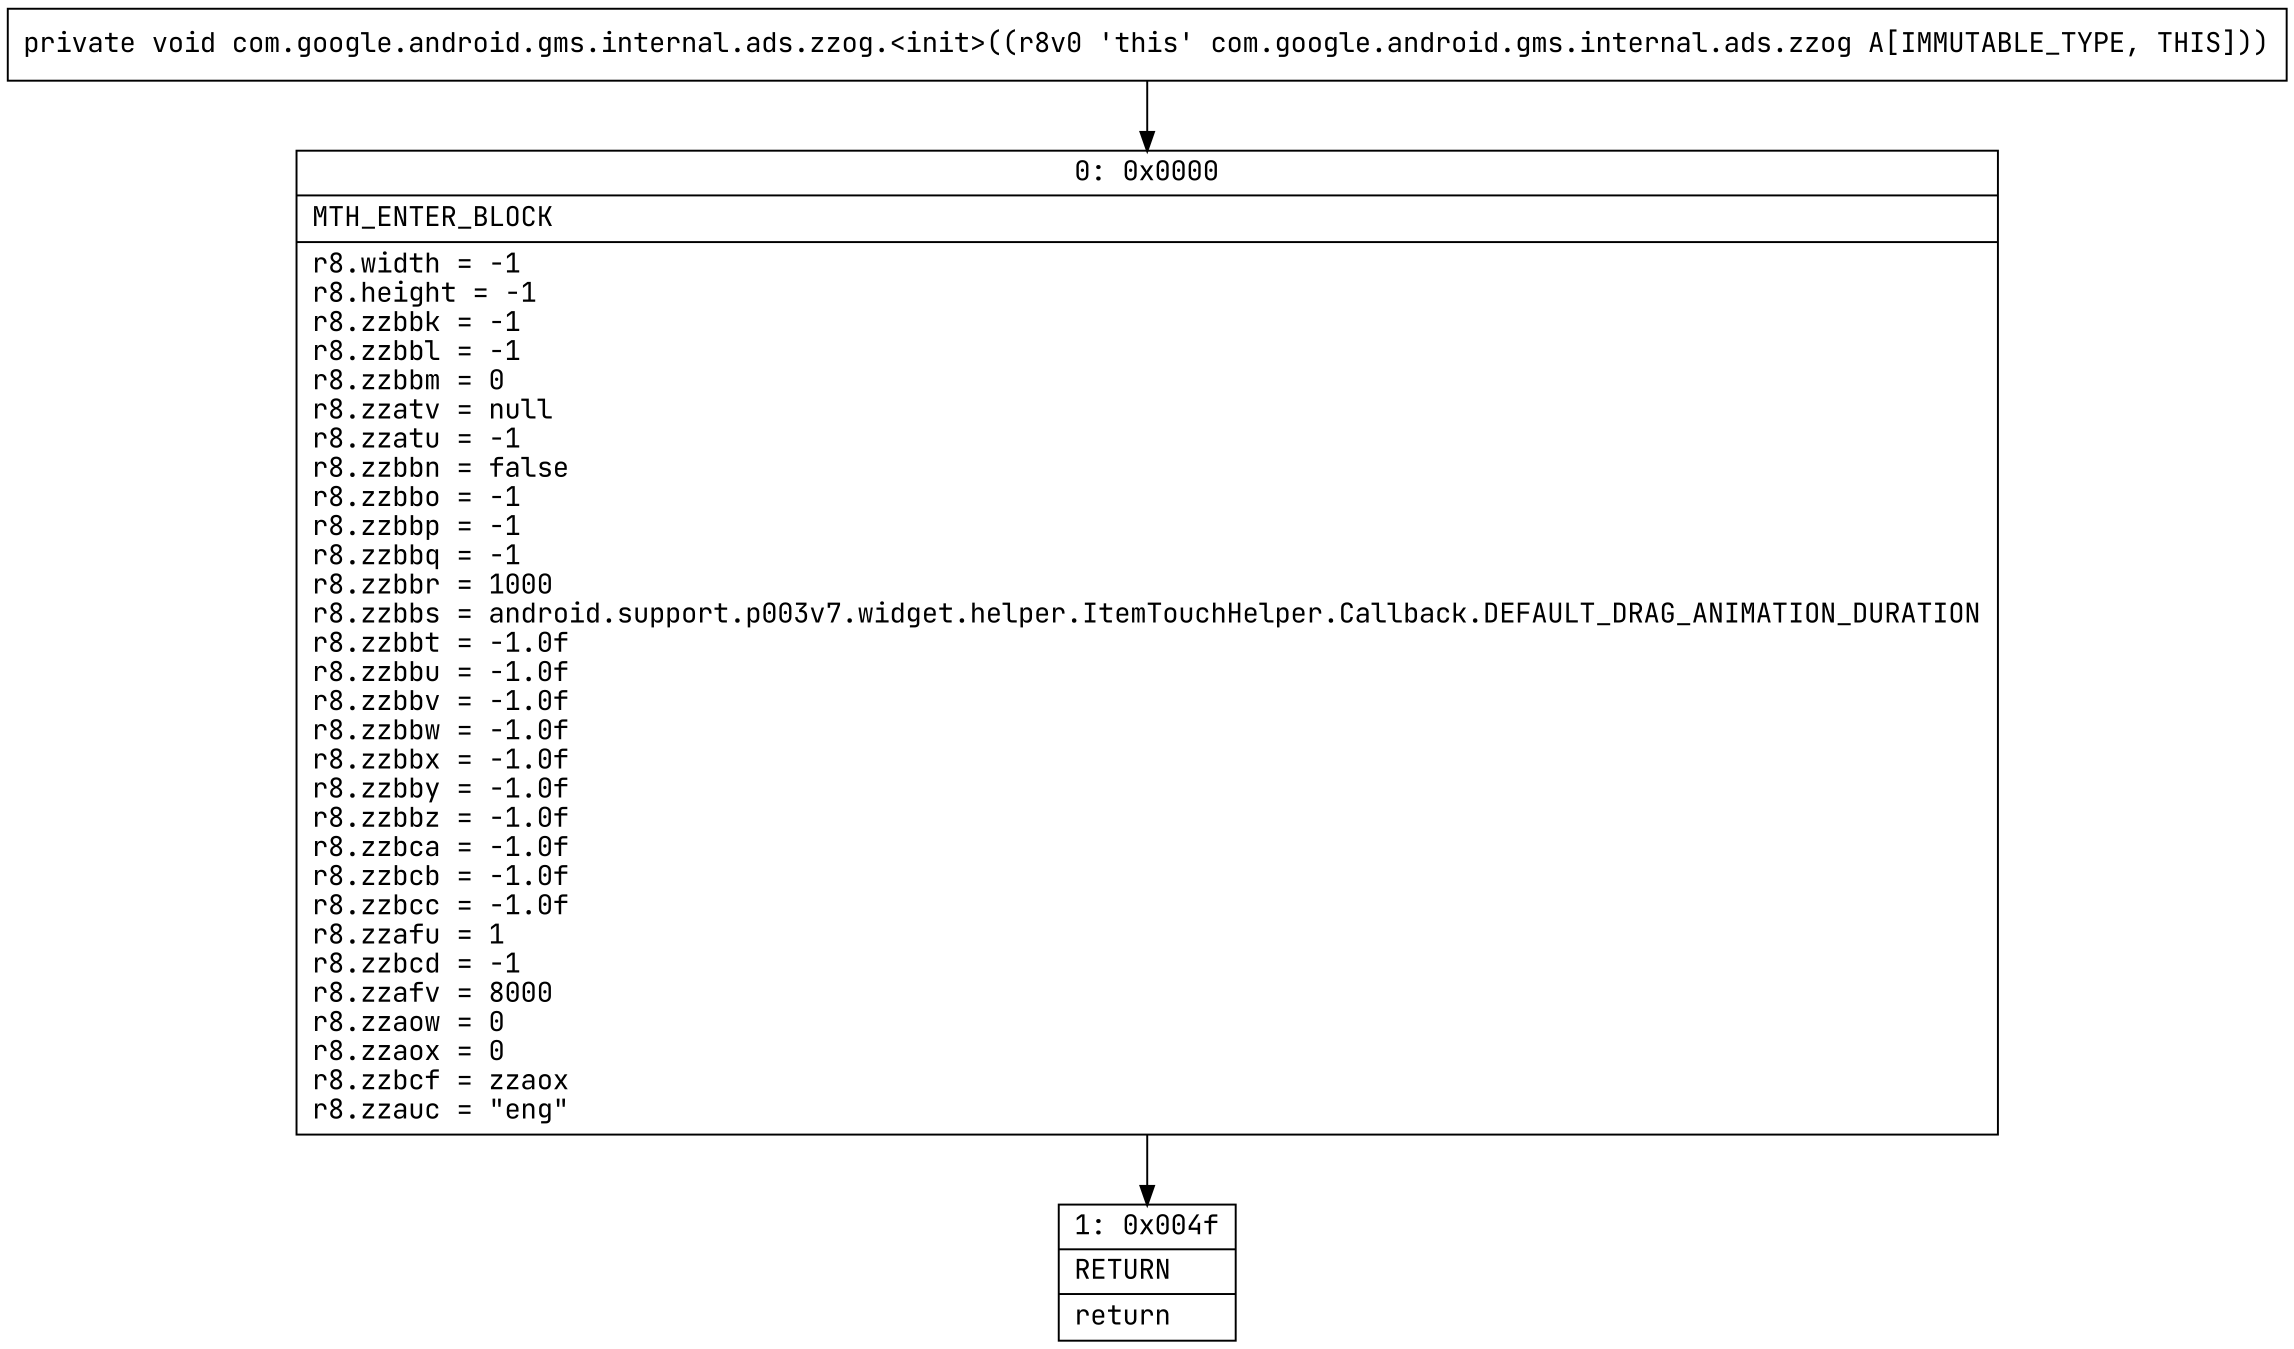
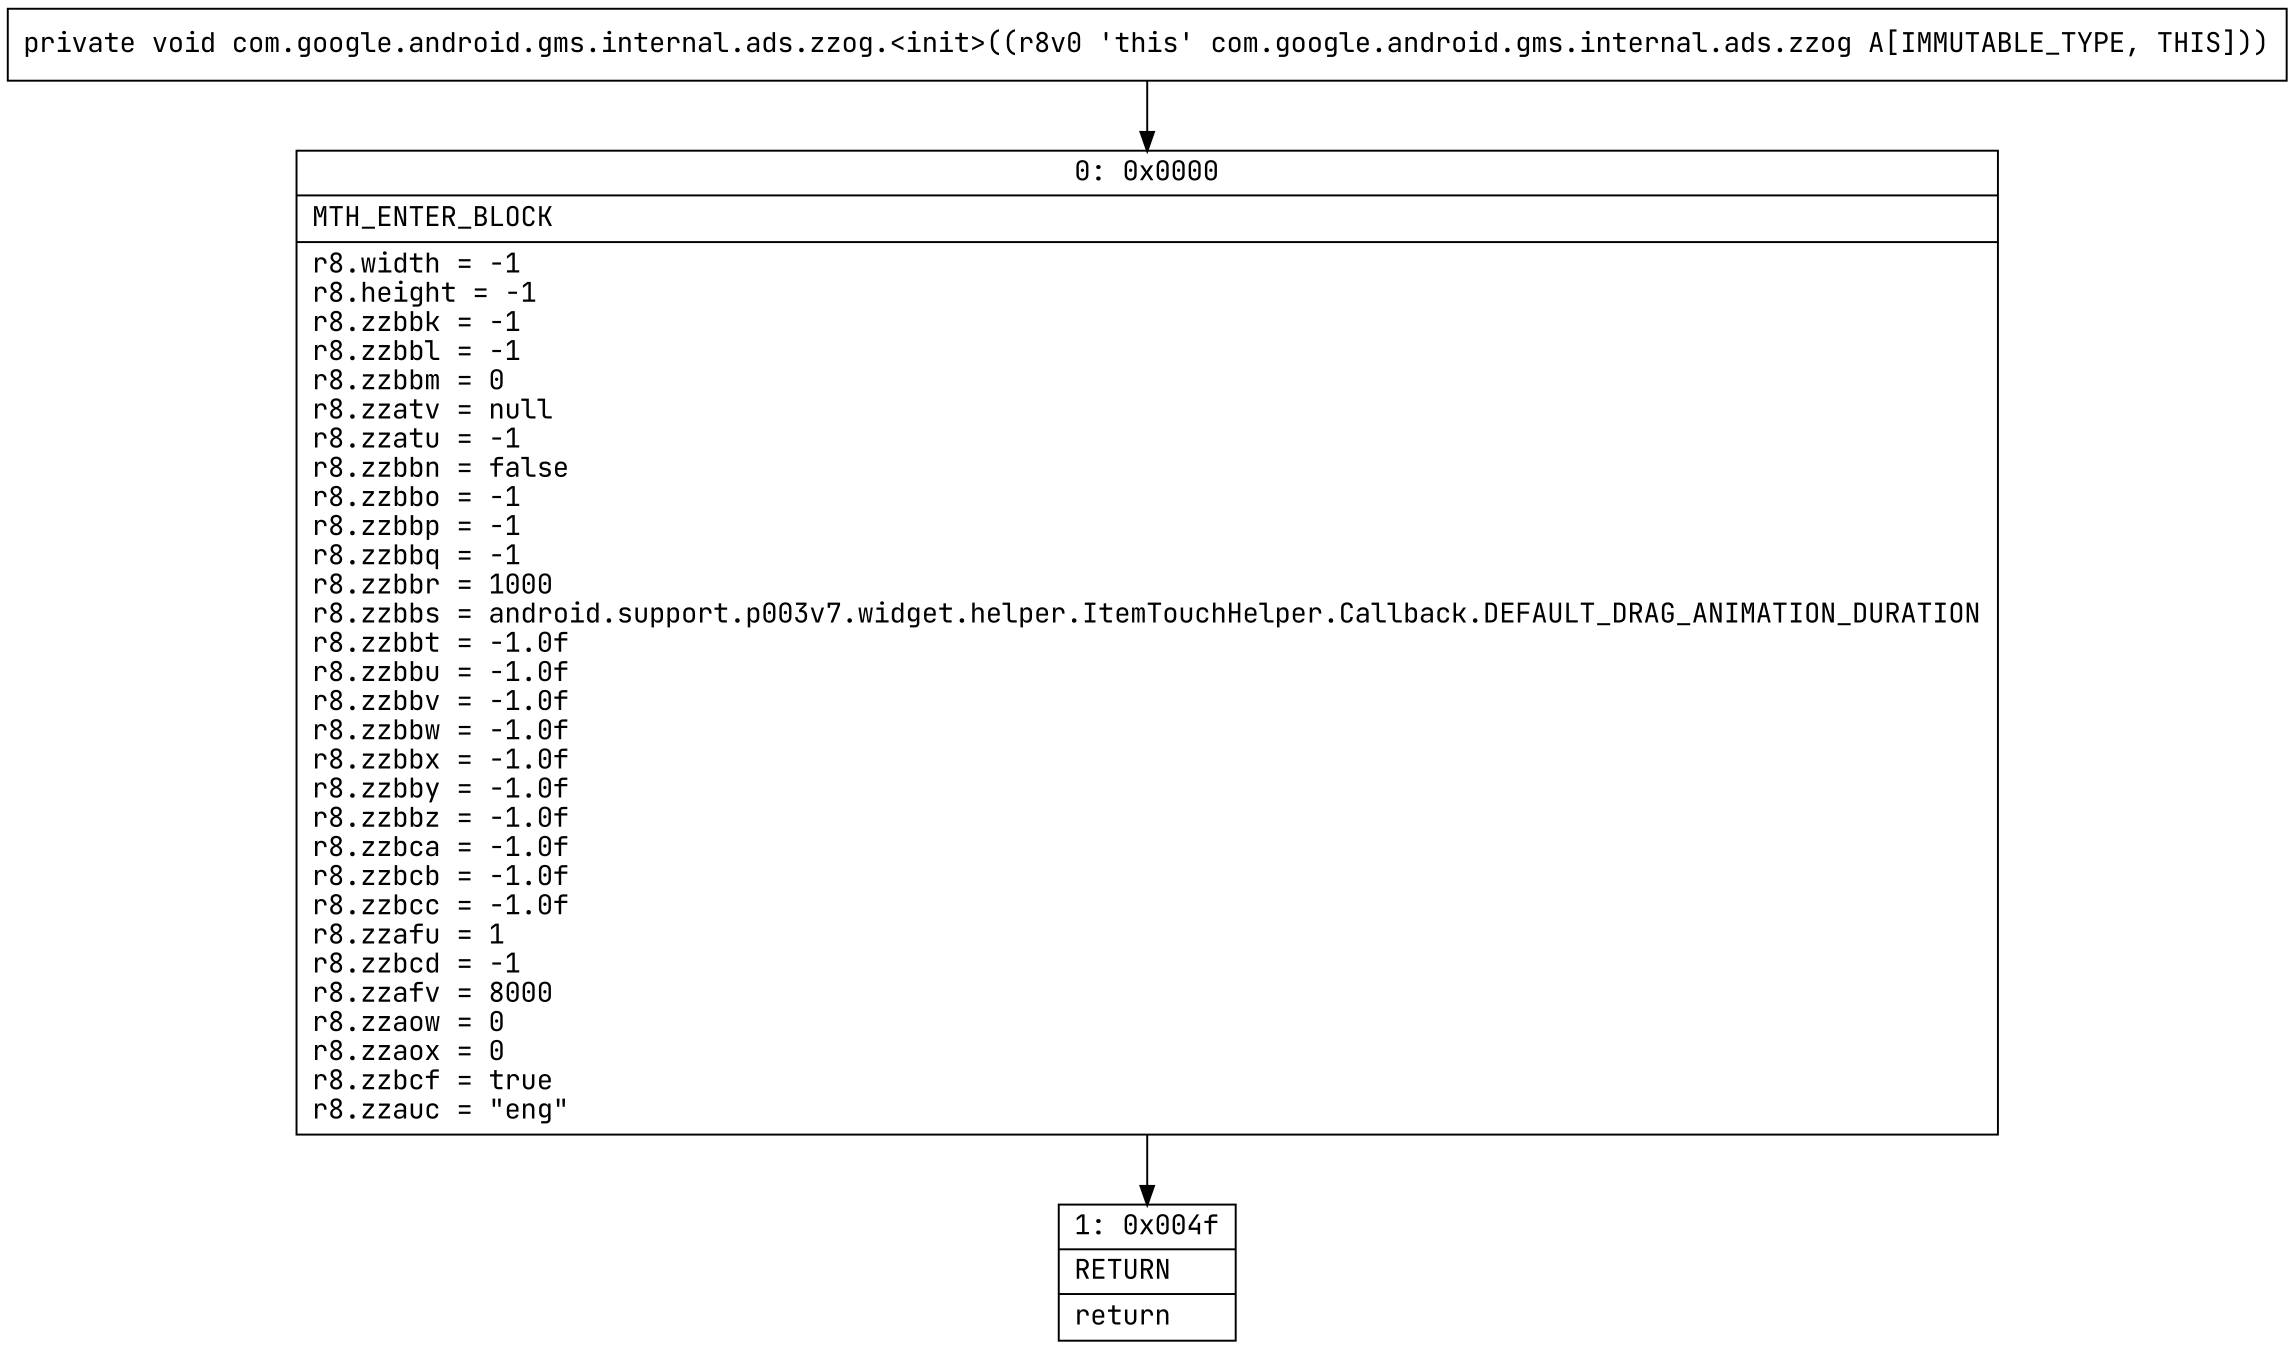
  digraph {
    fontname="JetBrains Mono"
    node [shape=record fontname="JetBrains Mono"]
    edge [fontname="JetBrains Mono"]
-   n1 [label="{0\:\ 0x0000|MTH_ENTER_BLOCK\l|r8.width = \-1\lr8.height = \-1\lr8.zzbbk = \-1\lr8.zzbbl = \-1\lr8.zzbbm = 0\lr8.zzatv = null\lr8.zzatu = \-1\lr8.zzbbn = false\lr8.zzbbo = \-1\lr8.zzbbp = \-1\lr8.zzbbq = \-1\lr8.zzbbr = 1000\lr8.zzbbs = android.support.p003v7.widget.helper.ItemTouchHelper.Callback.DEFAULT_DRAG_ANIMATION_DURATION\lr8.zzbbt = \-1.0f\lr8.zzbbu = \-1.0f\lr8.zzbbv = \-1.0f\lr8.zzbbw = \-1.0f\lr8.zzbbx = \-1.0f\lr8.zzbby = \-1.0f\lr8.zzbbz = \-1.0f\lr8.zzbca = \-1.0f\lr8.zzbcb = \-1.0f\lr8.zzbcc = \-1.0f\lr8.zzafu = 1\lr8.zzbcd = \-1\lr8.zzafv = 8000\lr8.zzaow = 0\lr8.zzaox = 0\lr8.zzbcf = zzaox\lr8.zzauc = \"eng\"\l}"]
+   n1 [label="{0\:\ 0x0000|MTH_ENTER_BLOCK\l|r8.width = \-1\lr8.height = \-1\lr8.zzbbk = \-1\lr8.zzbbl = \-1\lr8.zzbbm = 0\lr8.zzatv = null\lr8.zzatu = \-1\lr8.zzbbn = false\lr8.zzbbo = \-1\lr8.zzbbp = \-1\lr8.zzbbq = \-1\lr8.zzbbr = 1000\lr8.zzbbs = android.support.p003v7.widget.helper.ItemTouchHelper.Callback.DEFAULT_DRAG_ANIMATION_DURATION\lr8.zzbbt = \-1.0f\lr8.zzbbu = \-1.0f\lr8.zzbbv = \-1.0f\lr8.zzbbw = \-1.0f\lr8.zzbbx = \-1.0f\lr8.zzbby = \-1.0f\lr8.zzbbz = \-1.0f\lr8.zzbca = \-1.0f\lr8.zzbcb = \-1.0f\lr8.zzbcc = \-1.0f\lr8.zzafu = 1\lr8.zzbcd = \-1\lr8.zzafv = 8000\lr8.zzaow = 0\lr8.zzaox = 0\lr8.zzbcf = true\lr8.zzauc = \"eng\"\l}"]
    n2 [label="{1\:\ 0x004f|RETURN\l|return\l}"]
    n3 [label="{private void com.google.android.gms.internal.ads.zzog.\<init\>((r8v0 'this' com.google.android.gms.internal.ads.zzog A[IMMUTABLE_TYPE, THIS])) }"]
    n1 -> n2
    n3 -> n1
  }
